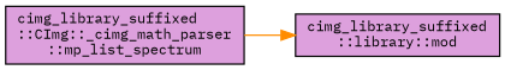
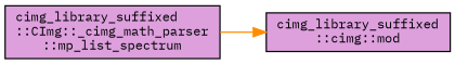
  digraph {
    rankdir=LR
    fontname="IBM Plex Mono"
    node [color=black fillcolor=plum fontname="IBM Plex Mono" fontsize=10 shape=record style=filled]
    n1 [fontcolor=black height=0.2 label="cimg_library_suffixed\l::CImg::_cimg_math_parser\l::mp_list_spectrum" width=0.4]
-   n2 [height=0.2 label="cimg_library_suffixed\l::library::mod" width=0.4]
+   n2 [height=0.2 label="cimg_library_suffixed\l::cimg::mod" width=0.4]
    n1 -> n2 [color=darkorange fontname="IBM Plex Mono" fontsize=10 labelfontname=Helvetica labelfontsize=10 style=solid]
  }
